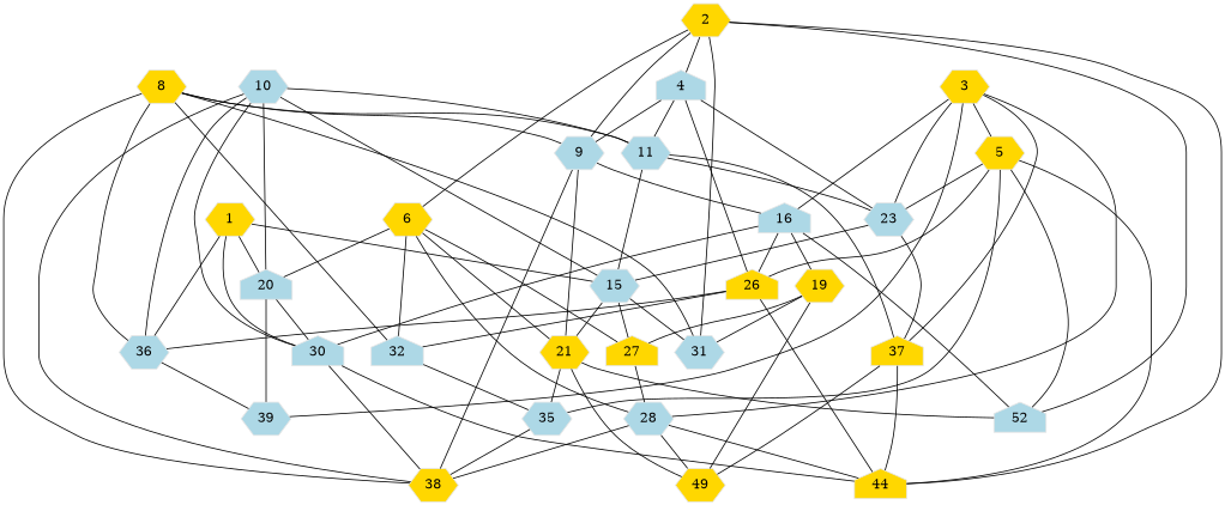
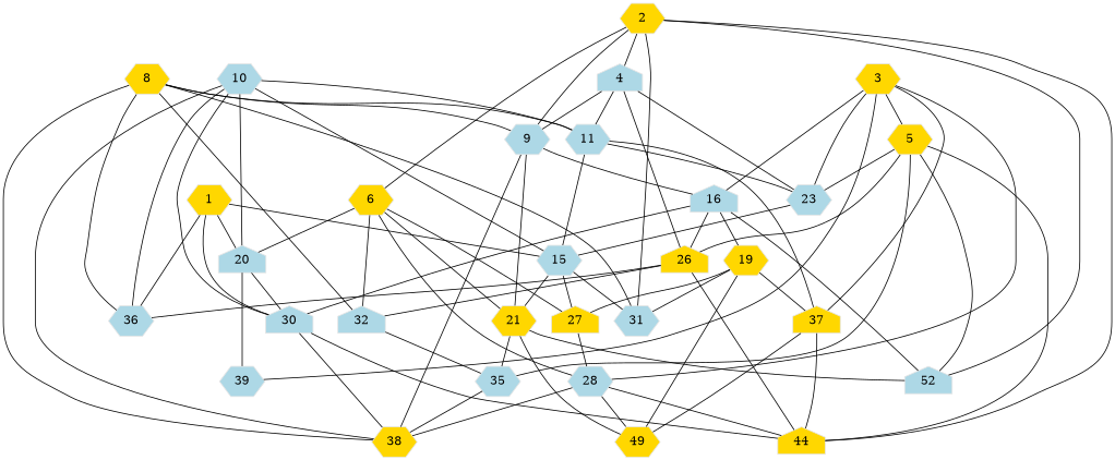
  graph {
    node [color=gray90 fillcolor=lightblue shape=hexagon style=filled]
    1 [fillcolor=gold super="+22"]
    15 [super="+54"]
    20 [shape=house super="+40"]
    30 [shape=house super="+34"]
    36 [super="+45"]
    31
    21 [fillcolor=gold super="+42"]
    27 [fillcolor=gold shape=house]
    39
    44 [fillcolor=gold shape=house super="+46"]
    38 [fillcolor=gold super="+43"]
    2 [fillcolor=gold super="+7"]
    4 [shape=house super="+14"]
    6 [fillcolor=gold super="+24"]
    9 [super="+53"]
    52 [shape=house]
    23 [super="+25"]
    11 [super="+33"]
    26 [fillcolor=gold shape=house super="+51"]
    28 [super="+29"]
    32 [shape=house]
    n22 [label=16 shape=house super="+17"]
    3 [fillcolor=gold super="+41"]
    5 [fillcolor=gold super="+16"]
    37 [fillcolor=gold shape=house super="+48"]
    35
    19 [fillcolor=gold super="+47"]
    49 [fillcolor=gold]
    8 [fillcolor=gold super="+18"]
    10 [super="+50"]
    1 -- 15
    1 -- 20 [weight=2]
    1 -- 30
    1 -- 36 [weight=2]
    15 -- 31
    15 -- 21
    15 -- 27
    20 -- 30
    20 -- 39
    30 -- 44
    30 -- 38
-   36 -- 39
    21 -- 52
    21 -- 35
    21 -- 49
    27 -- 28
    2 -- 31
    2 -- 44
    2 -- 4
    2 -- 6
    2 -- 9
    2 -- 52
    4 -- 9
    4 -- 23
    4 -- 11
    4 -- 26
    6 -- 20
    6 -- 21
    6 -- 27
    6 -- 28
    6 -- 32
    9 -- 21
    9 -- 38
    9 -- n22
    23 -- 15
-   23 -- 37
+   19 -- 37
    11 -- 15
    11 -- 23
    11 -- 37
    26 -- 36
    26 -- 44
    26 -- 32
    28 -- 44
    28 -- 38
    28 -- 49
    32 -- 35
    n22 -- 30
    n22 -- 52
    n22 -- 26
    n22 -- 19
    3 -- 39
    3 -- 23
    3 -- 28
    3 -- n22
    3 -- 5
    3 -- 37
    5 -- 44
    5 -- 52
    5 -- 23
    5 -- 26
    5 -- 35
    37 -- 44
    37 -- 49
    35 -- 38
    19 -- 31
    19 -- 27
    19 -- 49
    8 -- 36
    8 -- 31
    8 -- 38
    8 -- 9
    8 -- 11
    8 -- 32
    10 -- 15
    10 -- 20
    10 -- 30
    10 -- 36
    10 -- 38
    10 -- 11
  }
